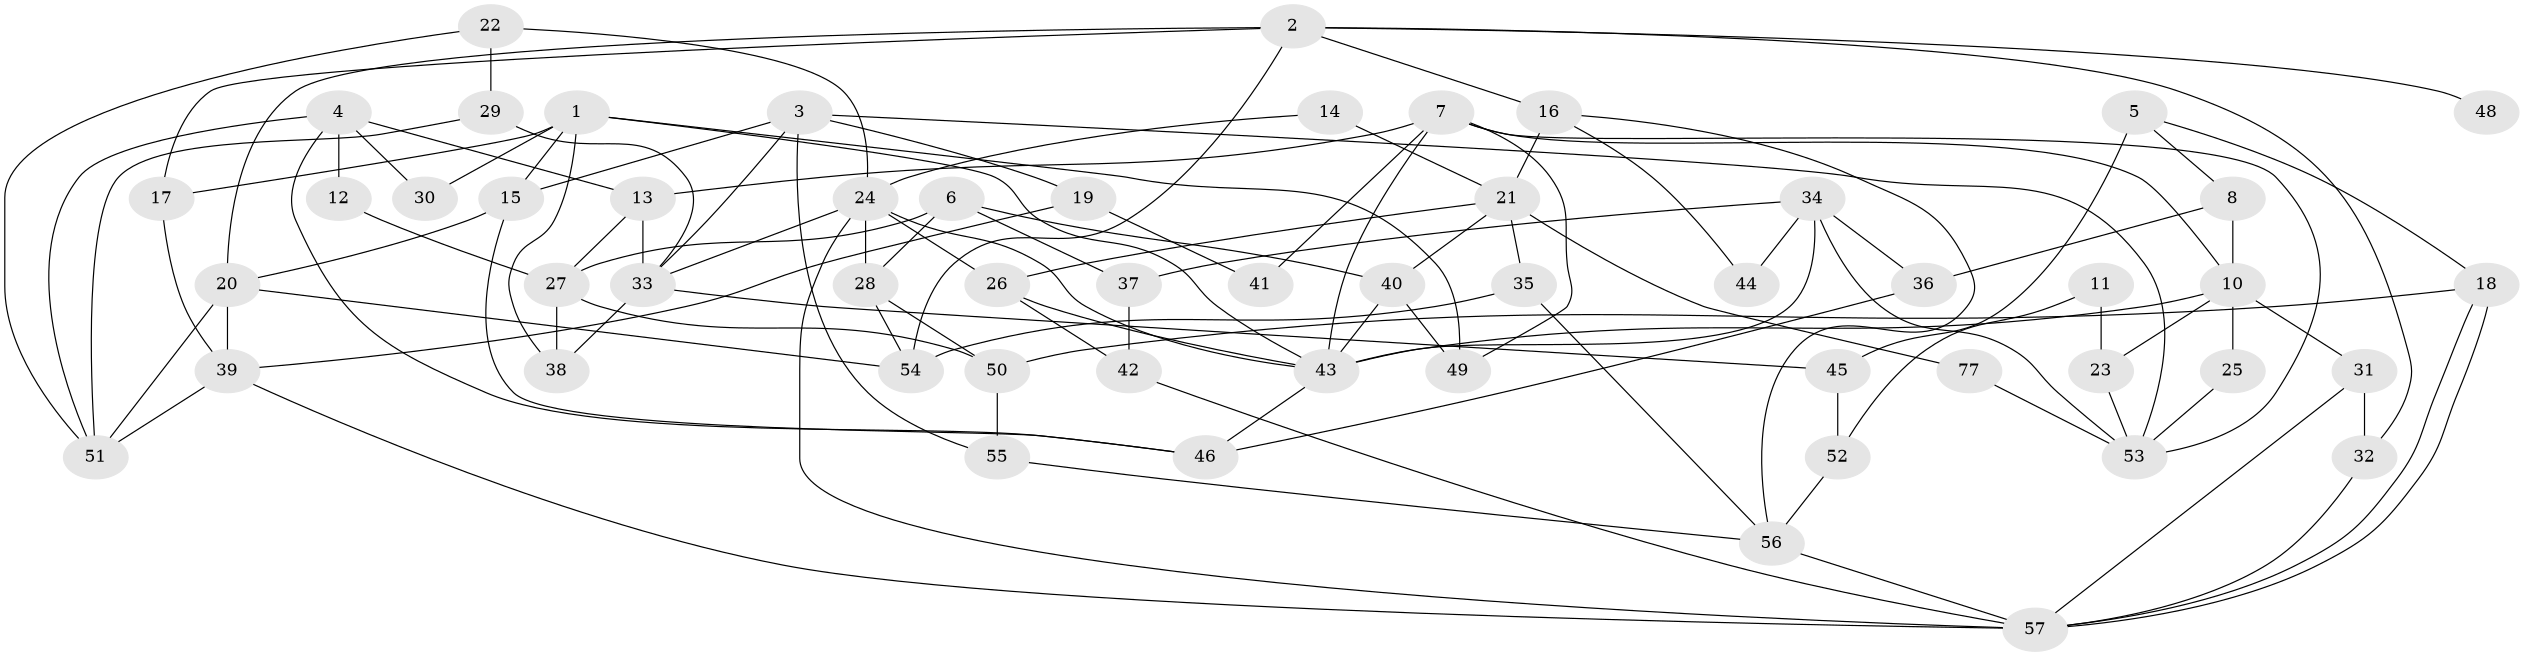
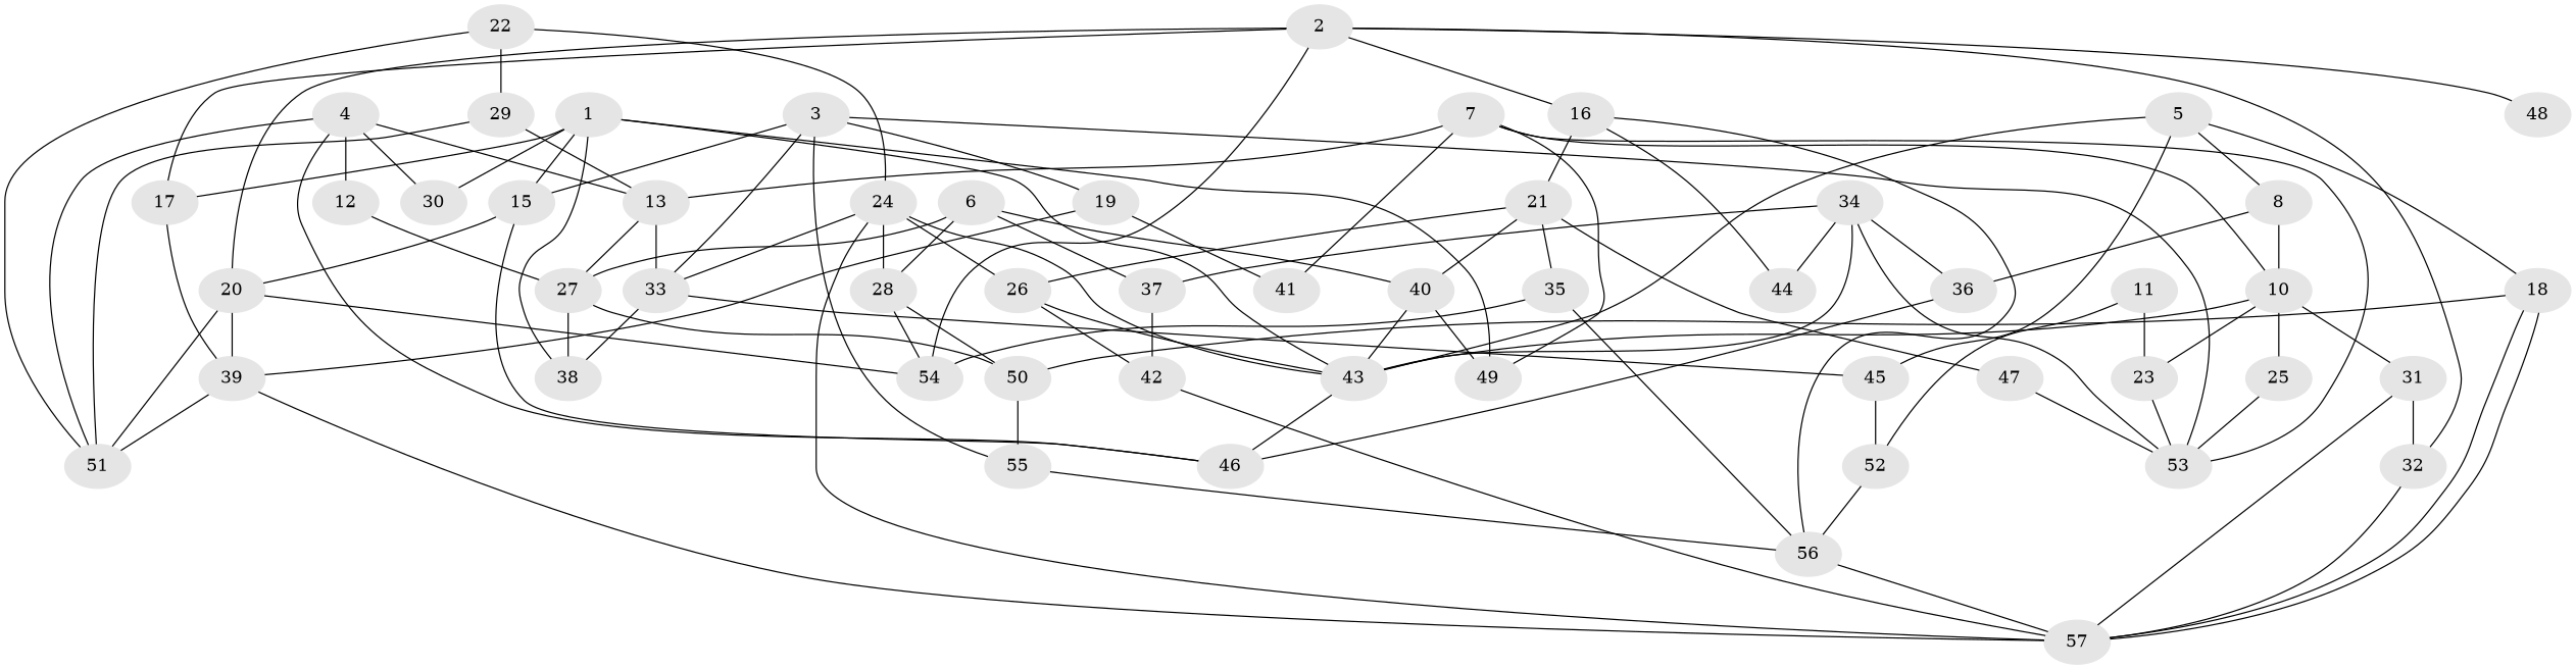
  graph {
    node [color=gray90 style=filled]
    1
    15
    17
    30
    38
    43
    49
    20
    46
    39
    2
    16
    32
    48
    54
    21
    44
    56
    51
    57
    3
    19
    33
    53
    55
    41
    45
    4
    12
    13
    27
    5
    8
    18
    10
    36
    50
    52
    6
    28
    37
    40
    42
    7
    25
    23
    31
    34
    35
    11
-   14
    24
    26
-   47 [label=77]
+   47
    22
    29
    1 -- 15
    1 -- 17
    1 -- 30
    1 -- 38
    1 -- 43
    1 -- 49
    15 -- 20
    15 -- 46
    17 -- 39
    43 -- 46
    20 -- 39
    20 -- 54
    20 -- 51
    39 -- 51
    39 -- 57
    2 -- 17
    2 -- 20
    2 -- 16
    2 -- 32
    2 -- 48
    2 -- 54
    16 -- 21
    16 -- 44
    16 -- 56
    32 -- 57
    21 -- 40
    21 -- 35
    21 -- 26
    21 -- 47
    56 -- 57
    3 -- 15
    3 -- 19
    3 -- 33
    3 -- 53
    3 -- 55
    19 -- 39
    19 -- 41
    33 -- 38
    33 -- 45
    55 -- 56
    45 -- 52
    4 -- 30
    4 -- 46
    4 -- 51
    4 -- 12
    4 -- 13
    12 -- 27
    13 -- 33
    13 -- 27
    27 -- 38
    27 -- 50
-   7 -- 43
+   5 -- 43
    5 -- 45
    5 -- 8
    5 -- 18
    8 -- 10
    8 -- 36
    18 -- 57
    18 -- 57
    18 -- 50
    10 -- 43
    10 -- 25
    10 -- 23
    10 -- 31
    36 -- 46
    50 -- 55
    52 -- 56
    6 -- 27
    6 -- 28
    6 -- 37
    6 -- 40
    28 -- 54
    28 -- 50
    37 -- 42
    40 -- 43
    40 -- 49
    42 -- 57
    7 -- 49
    7 -- 53
    7 -- 41
    7 -- 13
    7 -- 10
    25 -- 53
    23 -- 53
    31 -- 32
    31 -- 57
    34 -- 43
    34 -- 44
    34 -- 53
    34 -- 36
    34 -- 37
    35 -- 54
    35 -- 56
    11 -- 52
    11 -- 23
-   14 -- 21
-   14 -- 24
    24 -- 43
    24 -- 57
    24 -- 33
    24 -- 28
    24 -- 26
    26 -- 43
    26 -- 42
    47 -- 53
    22 -- 51
    22 -- 24
    22 -- 29
    29 -- 51
-   29 -- 33
+   29 -- 13
  }
